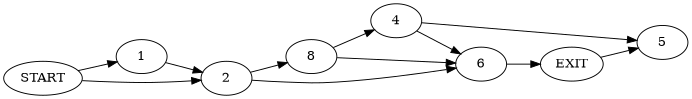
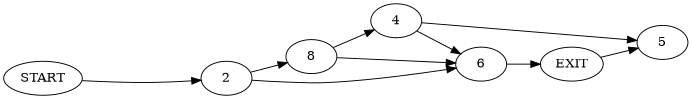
  digraph {
    rankdir=LR
    n1 [label=START]
-   1
    2
    n4 [label=8]
    6
    4
    n7 [label=EXIT]
    5
-   n1 -> 1
    n1 -> 2
-   1 -> 2
    2 -> n4
    2 -> 6
    n4 -> 6
    n4 -> 4
    6 -> n7
    4 -> 6
    4 -> 5
    n7 -> 5
  }
